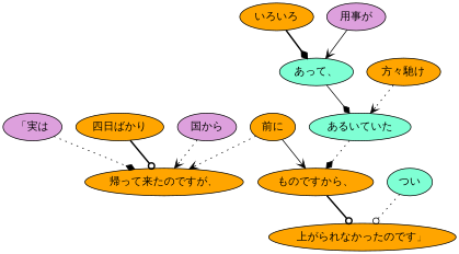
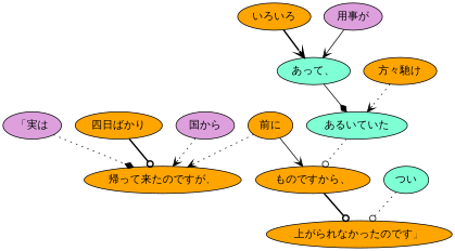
  digraph {
    fontname="Courier Prime"
    node [fillcolor=orange fontname="Courier Prime" style=filled]
    edge [arrowhead=vee fontname="Courier Prime" style=dotted]
    n1 [fillcolor=plum label="「実は"]
    n2 [label="帰って来たのですが、"]
    n3 [label="四日ばかり"]
    n4 [label="前に"]
    n5 [label="ものですから、"]
    n6 [fillcolor=plum label="国から"]
    n7 [label="上がられなかったのです」"]
    n8 [label="いろいろ"]
    n9 [fillcolor=aquamarine label="あって、"]
    n10 [fillcolor=aquamarine label="あるいていた"]
    n11 [fillcolor=plum label="用事が"]
    n12 [label="方々馳け"]
    n13 [fillcolor=aquamarine label="つい"]
    n1 -> n2 [arrowhead=diamond]
    n3 -> n2 [arrowhead=odot style=bold]
    n4 -> n2
    n4 -> n5 [style=solid]
    n5 -> n7 [arrowhead=odot style=bold]
    n6 -> n2
-   n8 -> n9 [arrowhead=diamond style=bold]
+   n8 -> n9 [style=bold]
    n9 -> n10 [arrowhead=diamond style=solid]
-   n10 -> n5 [arrowhead=diamond]
+   n10 -> n5 [arrowhead=odot]
    n11 -> n9 [style=solid]
    n12 -> n10
    n13 -> n7 [arrowhead=odot]
  }
